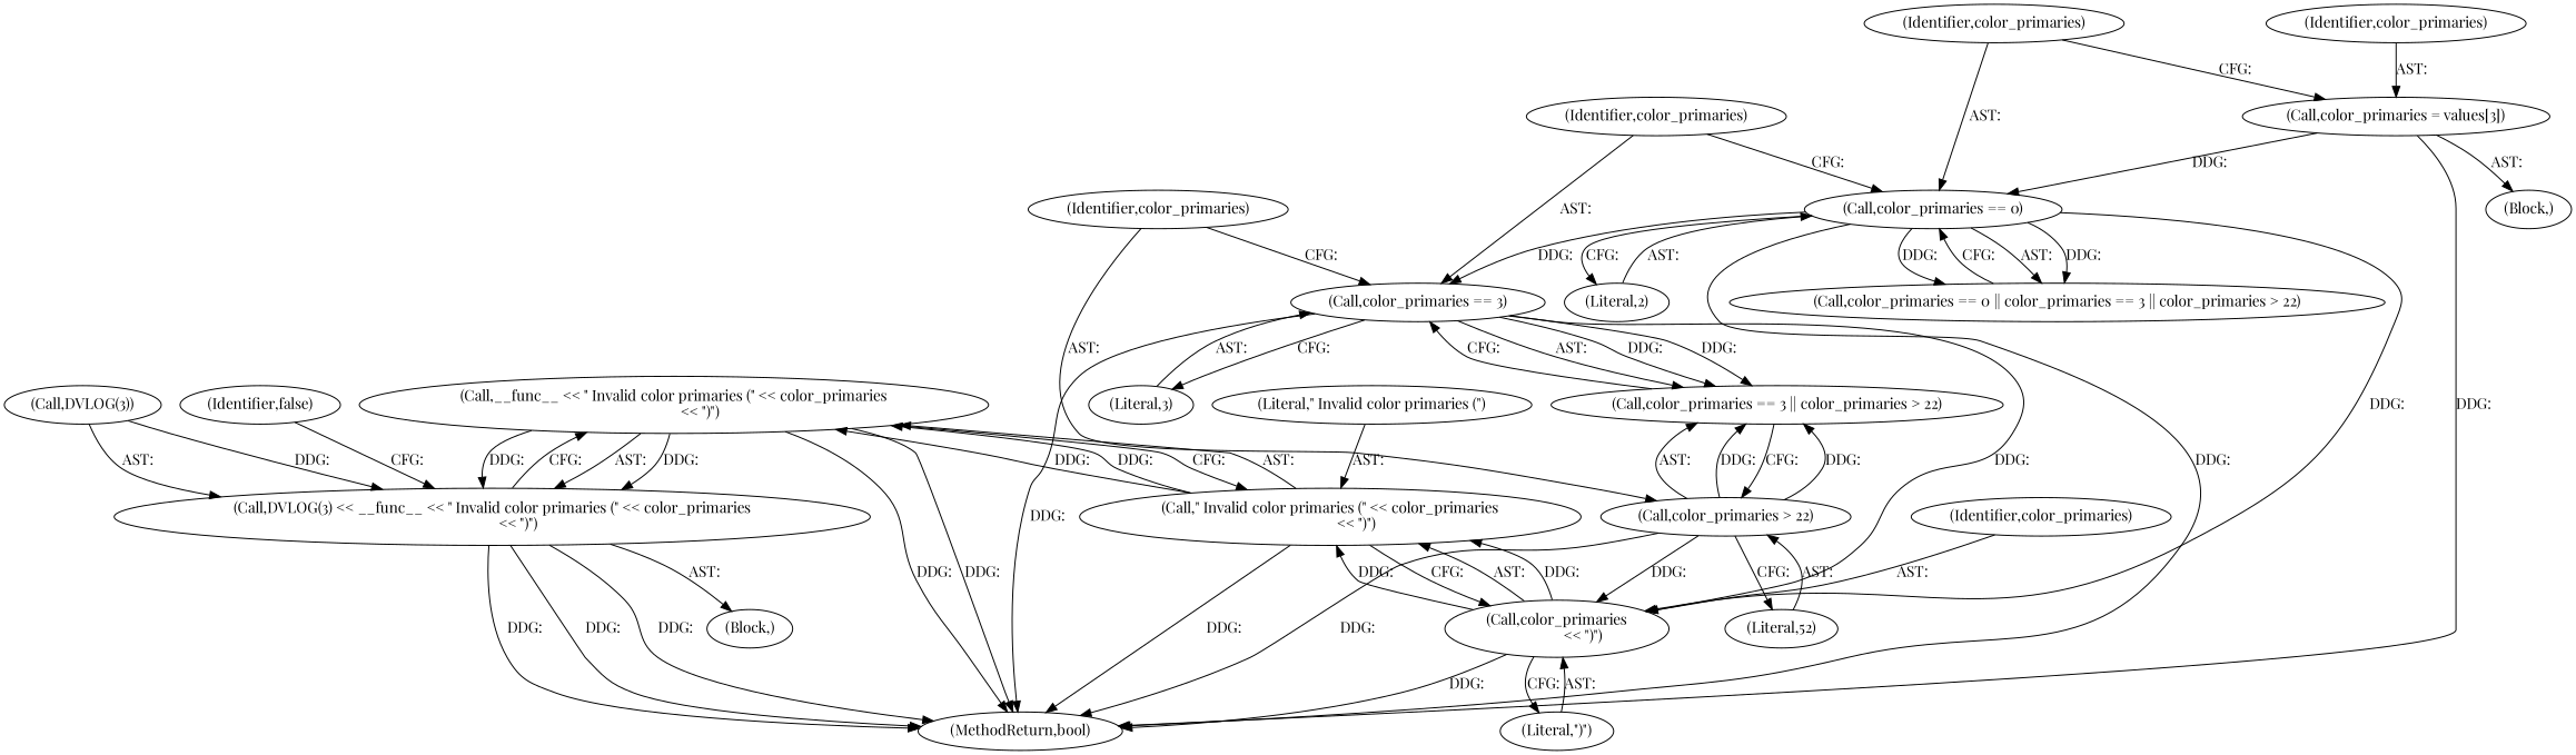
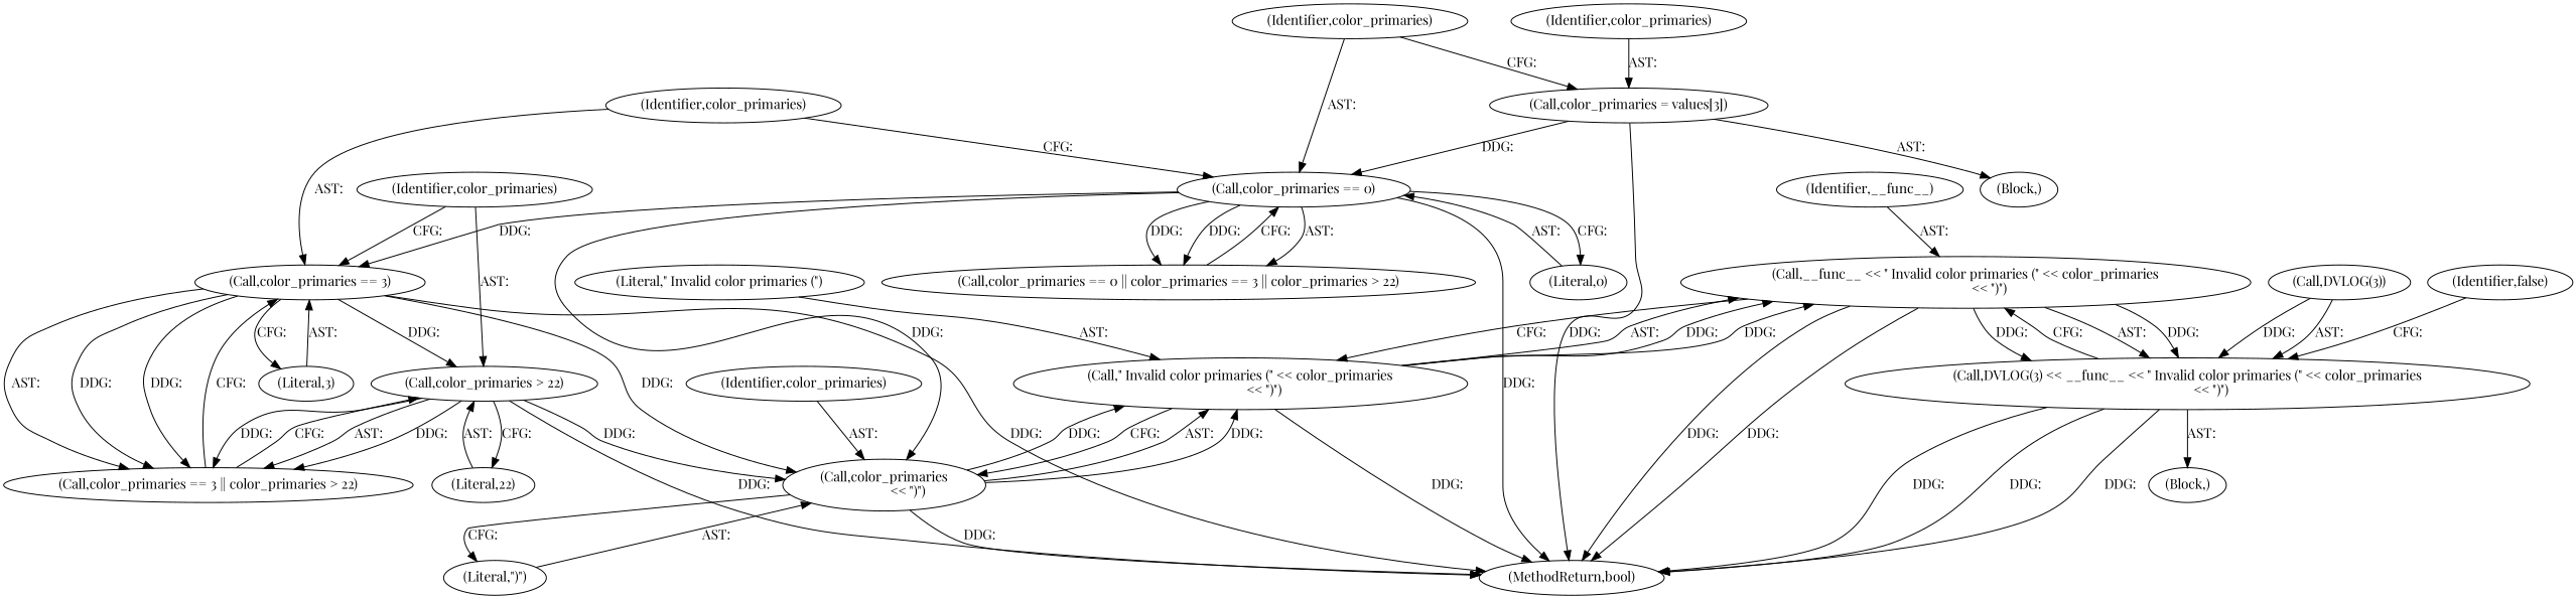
  digraph {
    fontname="Playfair Display"
    node [fontname="Playfair Display"]
    edge [fontname="Playfair Display"]
    n1 [label="(Call,__func__ << \" Invalid color primaries (\" << color_primaries\n             << \")\")"]
    n2 [label="(Call,\" Invalid color primaries (\" << color_primaries\n             << \")\")"]
    n3 [label="(Call,DVLOG(3) << __func__ << \" Invalid color primaries (\" << color_primaries\n             << \")\")"]
    n4 [label="(MethodReturn,bool)"]
    n5 [label="(Call,color_primaries\n             << \")\")"]
    n6 [label="(Block,)"]
    n7 [label="(Literal,\")\")"]
    n8 [label="(Call,color_primaries == 3)"]
    n9 [label="(Call,color_primaries > 22)"]
    n10 [label="(Call,color_primaries == 3 || color_primaries > 22)"]
    n11 [label="(Literal,3)"]
-   n12 [label="(Literal,52)"]
+   n12 [label="(Literal,22)"]
    n13 [label="(Call,color_primaries == 0)"]
    n14 [label="(Call,color_primaries == 0 || color_primaries == 3 || color_primaries > 22)"]
-   n15 [label="(Literal,2)"]
+   n15 [label="(Literal,0)"]
    n16 [label="(Call,color_primaries = values[3])"]
    n17 [label="(Block,)"]
    n18 [label="(Literal,\" Invalid color primaries (\")"]
    n19 [label="(Identifier,color_primaries)"]
    n20 [label="(Identifier,color_primaries)"]
+   n21 [label="(Identifier,__func__)"]
    n22 [label="(Call,DVLOG(3))"]
    n23 [label="(Identifier,false)"]
    n24 [label="(Identifier,color_primaries)"]
    n25 [label="(Identifier,color_primaries)"]
    n26 [label="(Identifier,color_primaries)"]
    n1 -> n2 [label="CFG: "]
    n1 -> n3 [label="AST: "]
    n1 -> n3 [label="DDG: "]
    n1 -> n3 [label="DDG: "]
    n1 -> n4 [label="DDG: "]
    n1 -> n4 [label="DDG: "]
    n2 -> n1 [label="AST: "]
    n2 -> n1 [label="DDG: "]
    n2 -> n1 [label="DDG: "]
    n2 -> n4 [label="DDG: "]
    n2 -> n5 [label="CFG: "]
    n3 -> n1 [label="CFG: "]
    n3 -> n4 [label="DDG: "]
    n3 -> n4 [label="DDG: "]
    n3 -> n4 [label="DDG: "]
    n3 -> n6 [label="AST: "]
    n5 -> n2 [label="AST: "]
    n5 -> n2 [label="DDG: "]
    n5 -> n2 [label="DDG: "]
    n5 -> n4 [label="DDG: "]
    n5 -> n7 [label="CFG: "]
    n7 -> n5 [label="AST: "]
    n8 -> n4 [label="DDG: "]
    n8 -> n5 [label="DDG: "]
+   n8 -> n9 [label="DDG: "]
    n8 -> n10 [label="AST: "]
    n8 -> n10 [label="DDG: "]
    n8 -> n10 [label="DDG: "]
    n8 -> n11 [label="CFG: "]
    n9 -> n4 [label="DDG: "]
    n9 -> n5 [label="DDG: "]
    n9 -> n10 [label="AST: "]
    n9 -> n10 [label="DDG: "]
    n9 -> n10 [label="DDG: "]
    n9 -> n12 [label="CFG: "]
    n10 -> n8 [label="CFG: "]
    n10 -> n9 [label="CFG: "]
    n11 -> n8 [label="AST: "]
    n12 -> n9 [label="AST: "]
    n13 -> n4 [label="DDG: "]
    n13 -> n5 [label="DDG: "]
    n13 -> n8 [label="DDG: "]
    n13 -> n14 [label="AST: "]
    n13 -> n14 [label="DDG: "]
    n13 -> n14 [label="DDG: "]
    n13 -> n15 [label="CFG: "]
    n14 -> n13 [label="CFG: "]
    n15 -> n13 [label="AST: "]
    n16 -> n4 [label="DDG: "]
    n16 -> n13 [label="DDG: "]
    n16 -> n17 [label="AST: "]
    n18 -> n2 [label="AST: "]
    n19 -> n5 [label="AST: "]
    n20 -> n8 [label="AST: "]
    n20 -> n13 [label="CFG: "]
+   n21 -> n1 [label="AST: "]
    n22 -> n3 [label="AST: "]
    n22 -> n3 [label="DDG: "]
    n23 -> n3 [label="CFG: "]
    n24 -> n16 [label="AST: "]
    n25 -> n13 [label="AST: "]
    n25 -> n16 [label="CFG: "]
    n26 -> n8 [label="CFG: "]
    n26 -> n9 [label="AST: "]
  }
